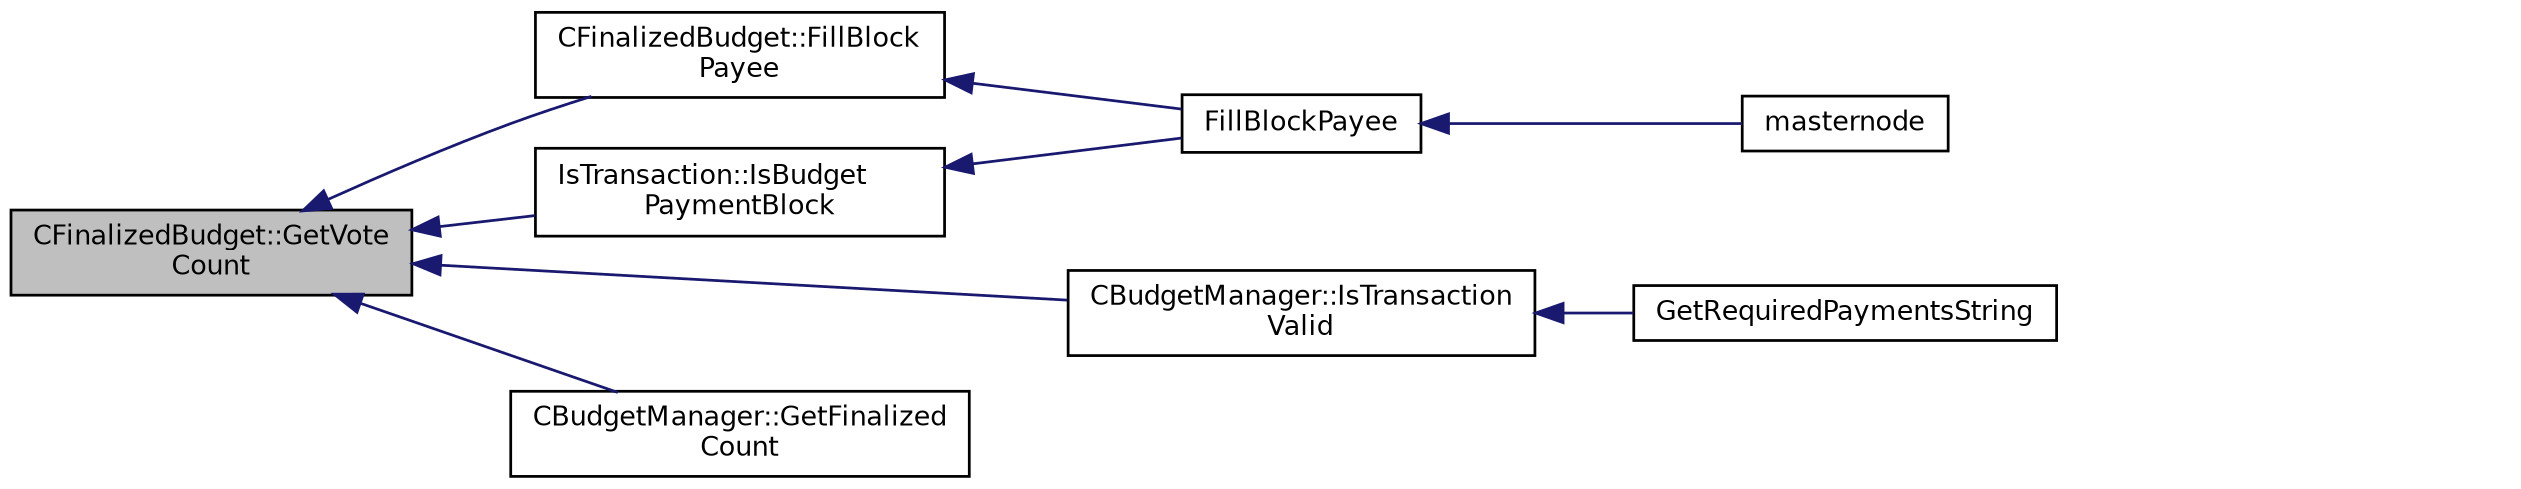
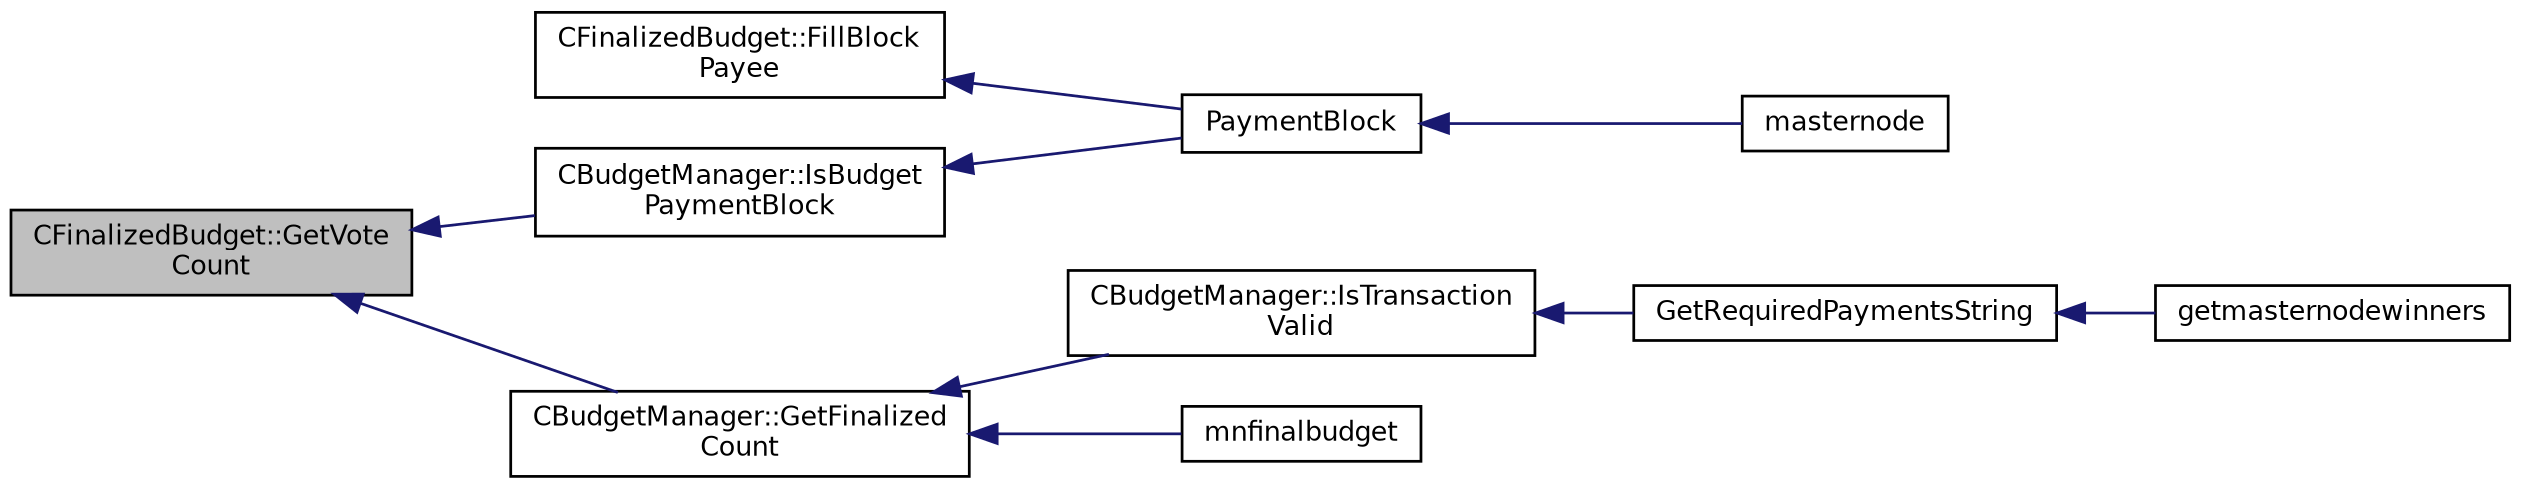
  digraph {
    rankdir=LR
    node [color=black fillcolor=white fontname=Helvetica fontsize=10 shape=record style=filled]
    edge [color=midnightblue dir=back fontname=Helvetica fontsize=10 labelfontname=Helvetica labelfontsize=10 style=solid]
    n1 [fillcolor=grey75 fontcolor=black height=0.2 label="CFinalizedBudget::GetVote\lCount" width=0.4]
    n2 [height=0.2 label="CFinalizedBudget::FillBlock\lPayee" width=0.4]
-   n3 [height=0.2 label="IsTransaction::IsBudget\lPaymentBlock" width=0.4]
+   n3 [height=0.2 label="CBudgetManager::IsBudget\lPaymentBlock" width=0.4]
    n4 [height=0.2 label="CBudgetManager::IsTransaction\lValid" width=0.4]
    n5 [height=0.2 label="CBudgetManager::GetFinalized\lCount" width=0.4]
-   n6 [height=0.2 label=FillBlockPayee width=0.4]
+   n6 [height=0.2 label=PaymentBlock width=0.4]
    n7 [height=0.2 label=GetRequiredPaymentsString width=0.4]
+   n8 [height=0.2 label=mnfinalbudget width=0.4]
    n9 [height=0.2 label=masternode width=0.4]
-   n1 -> n2
+   n10 [height=0.2 label=getmasternodewinners width=0.4]
    n1 -> n3
-   n1 -> n4
+   n5 -> n4
    n1 -> n5
    n2 -> n6
    n3 -> n6
    n4 -> n7
+   n5 -> n8
    n6 -> n9
+   n7 -> n10
  }
